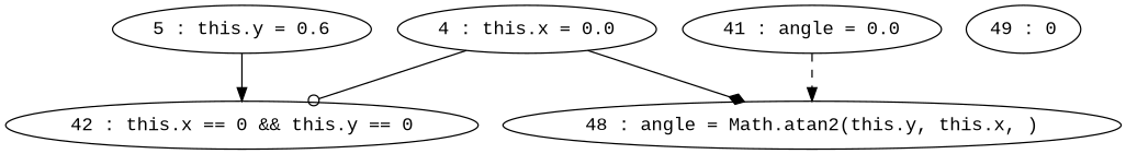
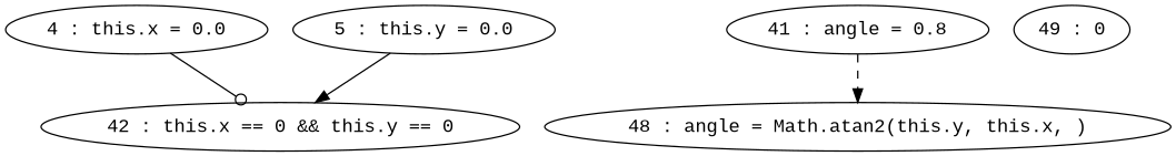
  digraph {
    fontname="Liberation Mono"
    node [fontname="Liberation Mono"]
    edge [arrowhead=normal fontname="Liberation Mono"]
    "4 : this.x = 0.0"
    "42 : this.x == 0 && this.y == 0"
    "48 : angle = Math.atan2(this.y, this.x, )"
-   "5 : this.y = 0.0" [label="5 : this.y = 0.6"]
-   "41 : angle = 0.0"
+   "5 : this.y = 0.0"
+   "41 : angle = 0.0" [label="41 : angle = 0.8"]
    n6 [label="49 : 0"]
    "4 : this.x = 0.0" -> "42 : this.x == 0 && this.y == 0" [arrowhead=odot]
-   "4 : this.x = 0.0" -> "48 : angle = Math.atan2(this.y, this.x, )" [arrowhead=diamond]
    "5 : this.y = 0.0" -> "42 : this.x == 0 && this.y == 0"
    "41 : angle = 0.0" -> "48 : angle = Math.atan2(this.y, this.x, )" [style=dashed]
  }
